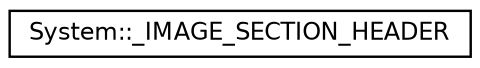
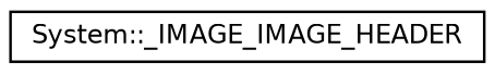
  digraph {
    rankdir=LR
-   n1 [color=black fillcolor=white fontname=Helvetica fontsize=10 height=0.2 label="System::_IMAGE_SECTION_HEADER" shape=record style=filled width=0.4]
+   n1 [color=black fillcolor=white fontname=Helvetica fontsize=10 height=0.2 label="System::_IMAGE_IMAGE_HEADER" shape=record style=filled width=0.4]
  }
